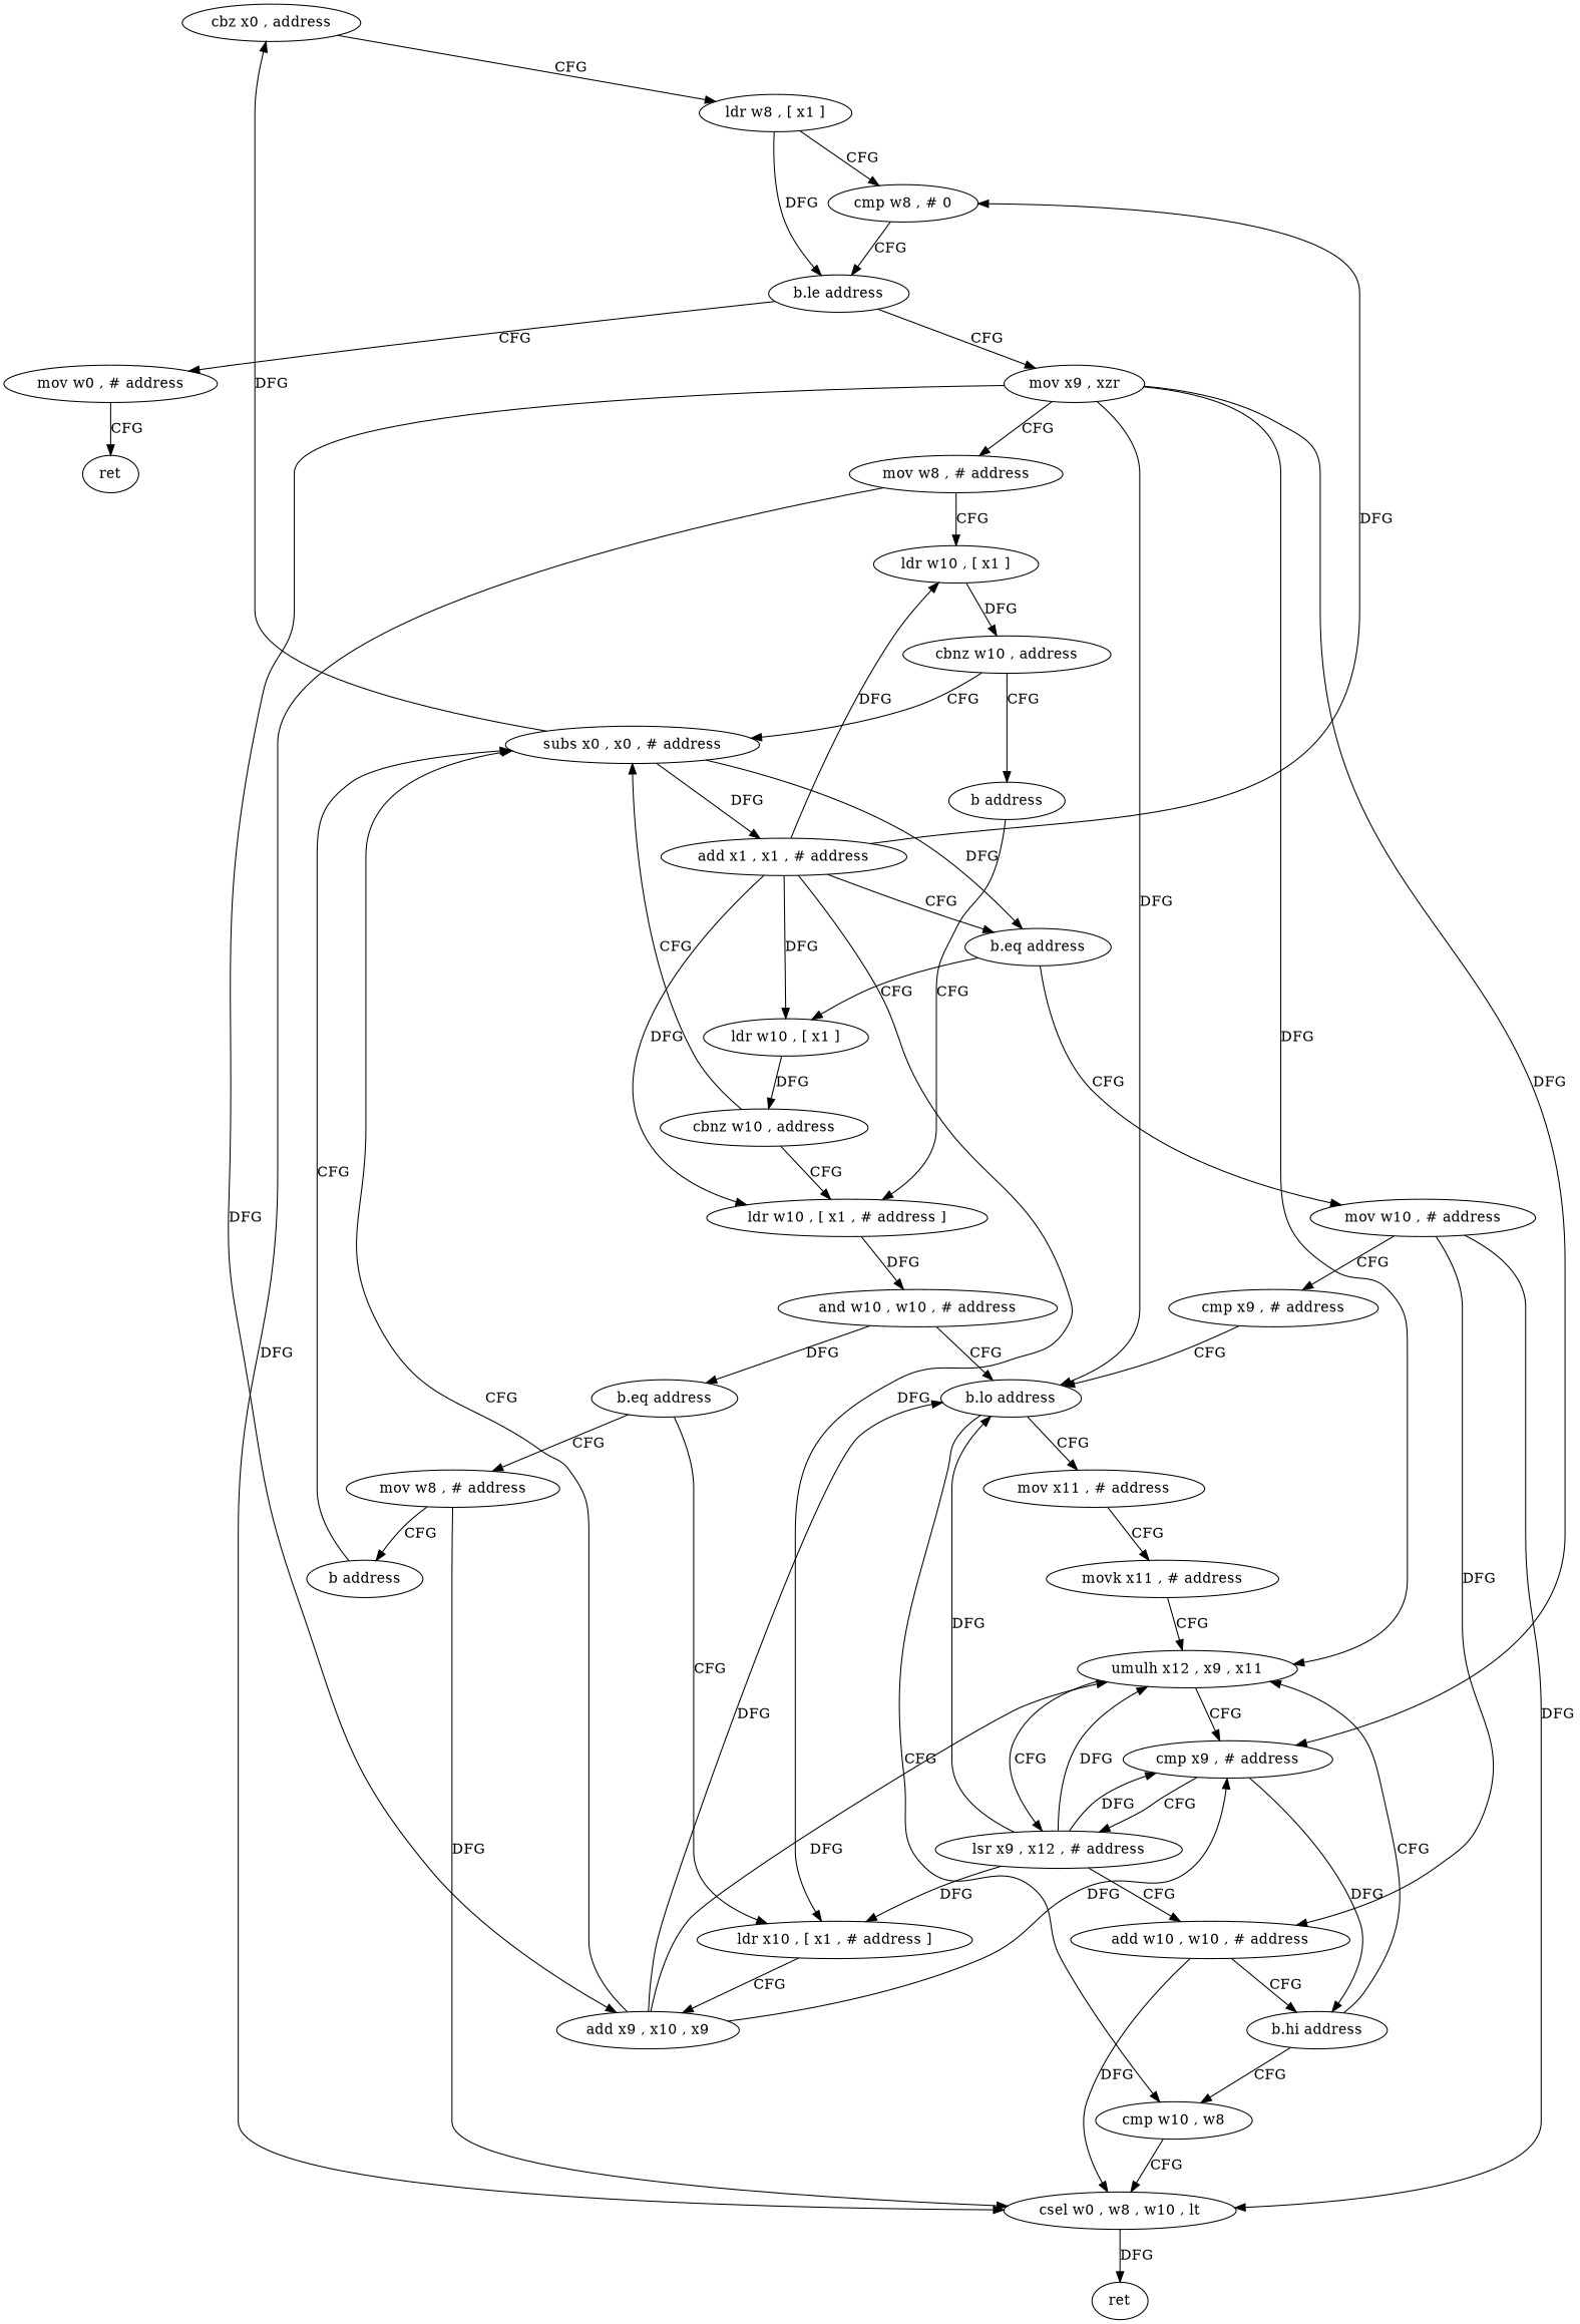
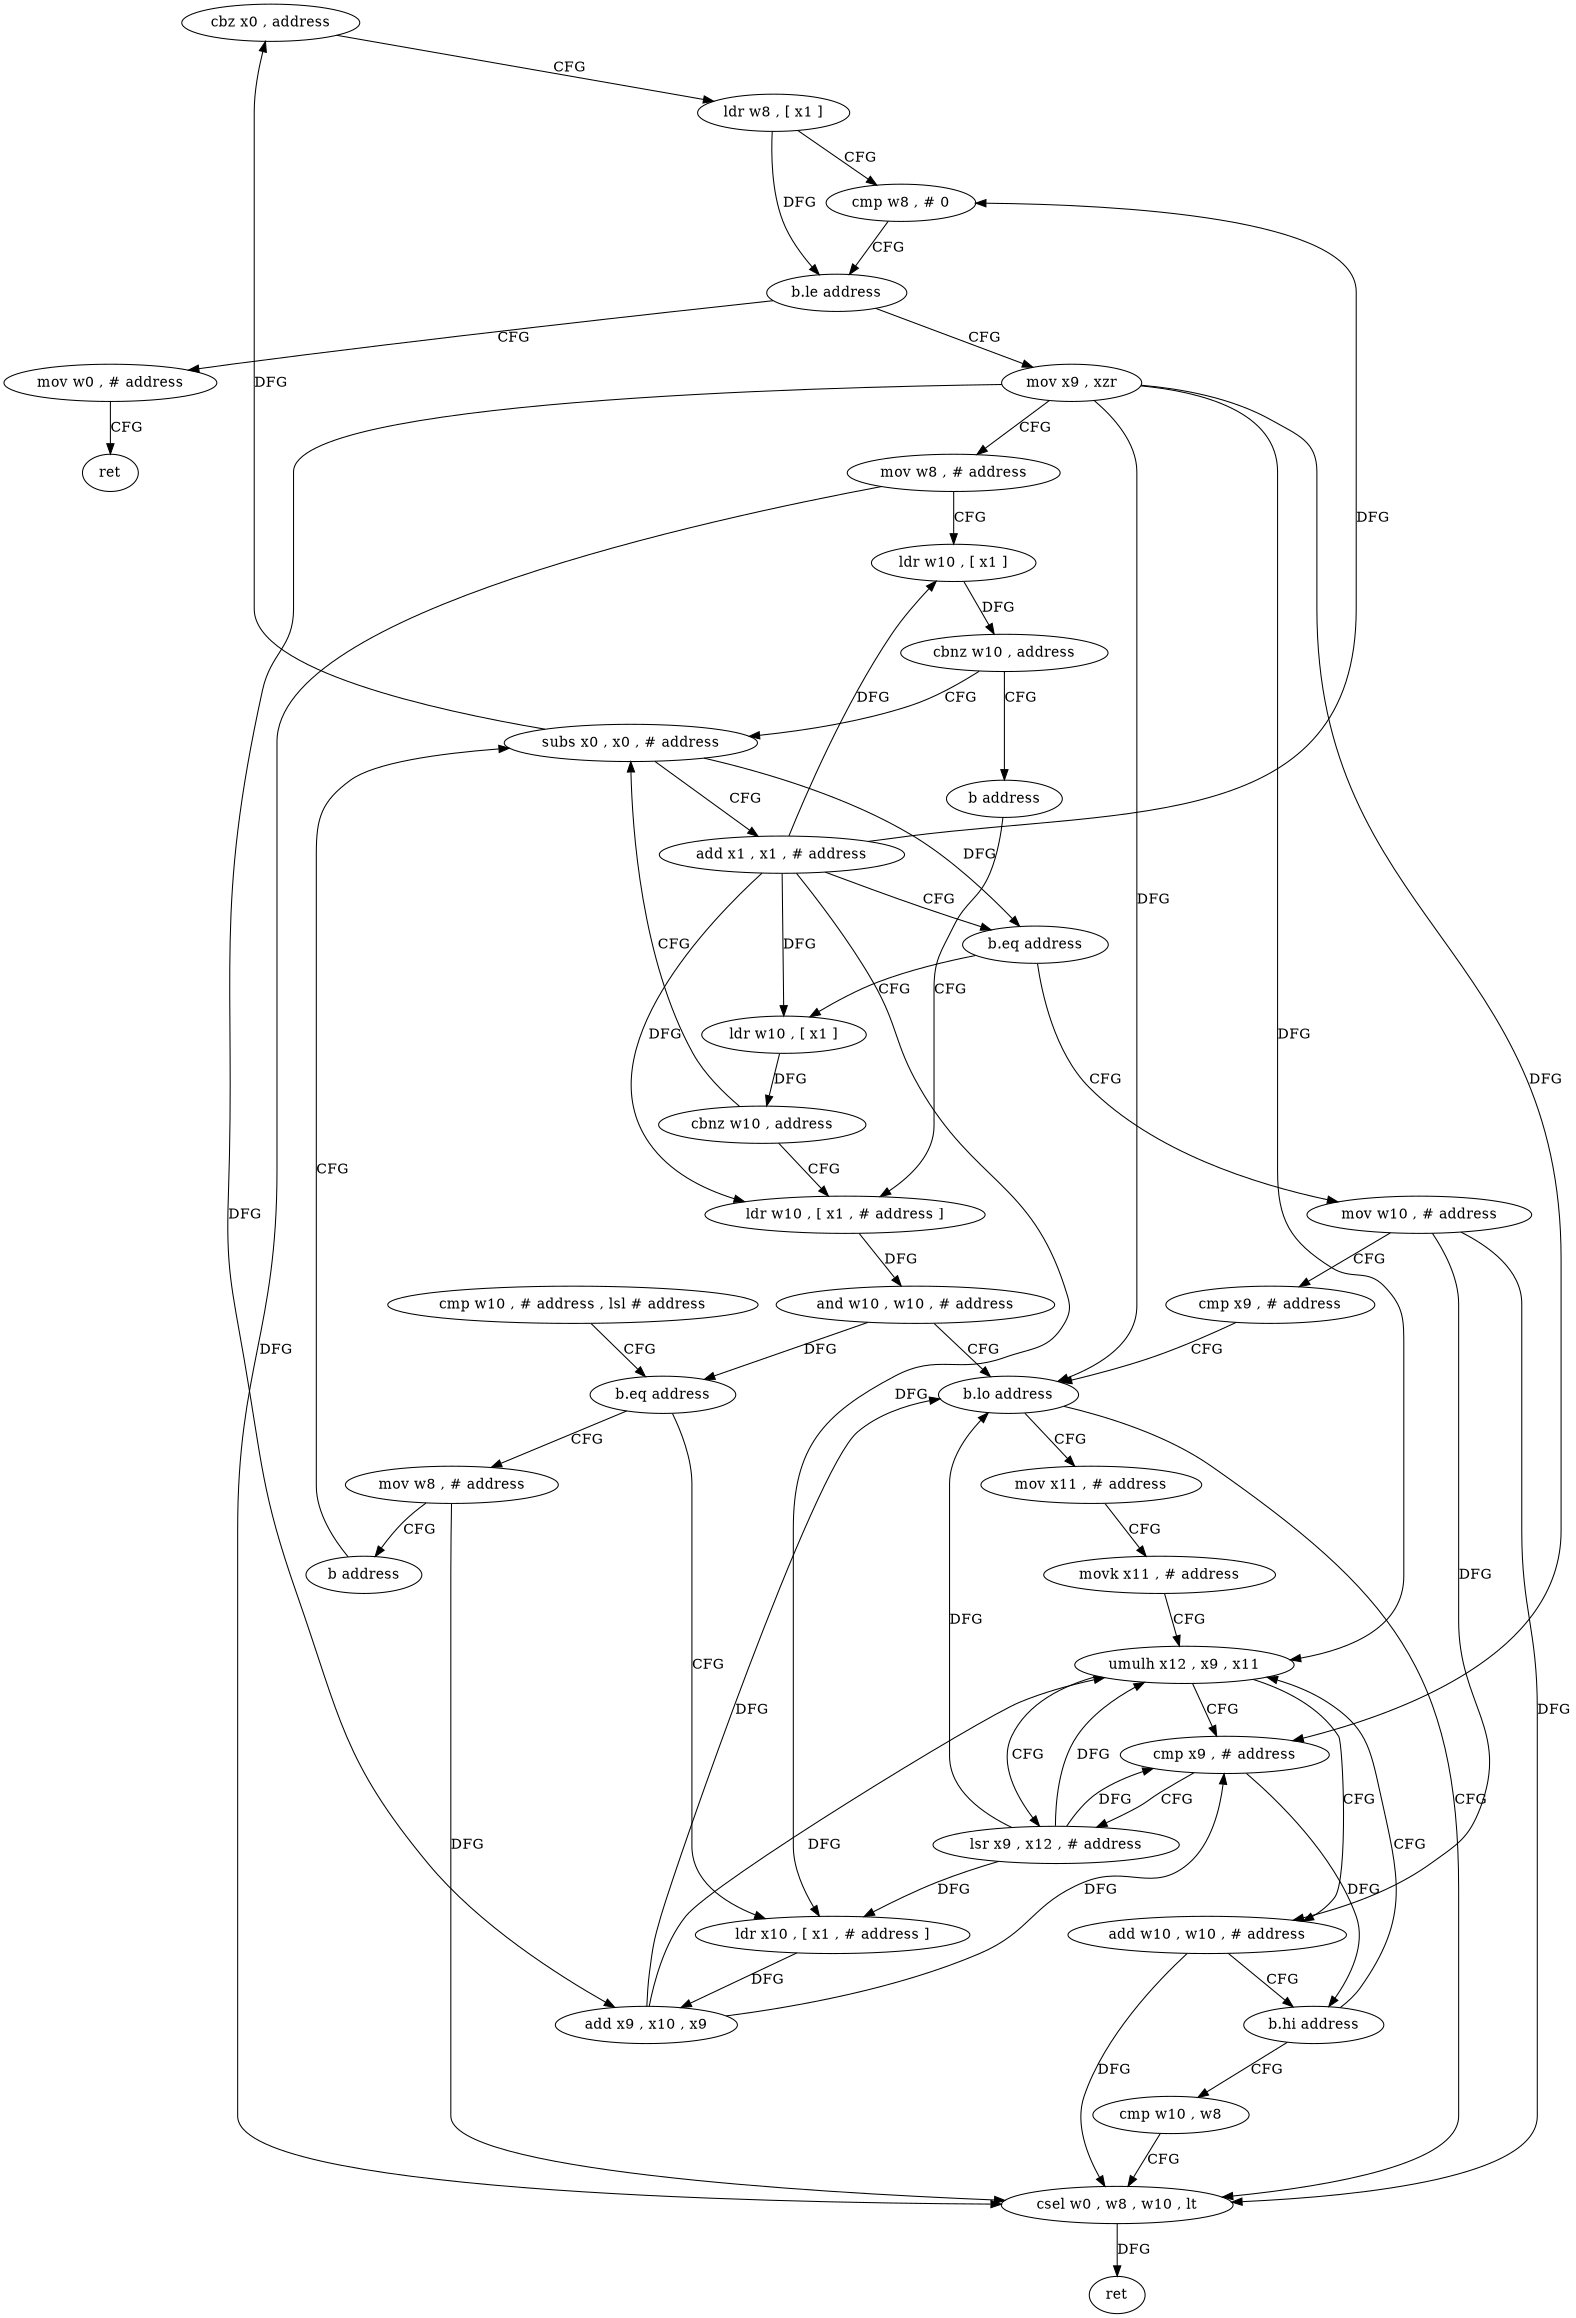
  digraph {
    n1 [label="cbz x0 , address"]
    n2 [label="ldr w8 , [ x1 ]"]
    n3 [label="mov w0 , # address"]
    n4 [label=ret]
    n5 [label="cmp w8 , # 0"]
    n6 [label="b.le address"]
    n7 [label="mov x9 , xzr"]
    n8 [label="mov w8 , # address"]
    n9 [label="b.lo address"]
    n10 [label="umulh x12 , x9 , x11"]
    n11 [label="add x9 , x10 , x9"]
    n12 [label="cmp x9 , # address"]
    n13 [label="ldr w10 , [ x1 ]"]
    n14 [label="csel w0 , w8 , w10 , lt"]
    n15 [label="cmp w10 , w8"]
    n16 [label="mov x11 , # address"]
    n17 [label="lsr x9 , x12 , # address"]
    n18 [label="subs x0 , x0 , # address"]
    n19 [label="b.hi address"]
    n20 [label="cbnz w10 , address"]
    n21 [label=ret]
    n22 [label="b address"]
    n23 [label="add x1 , x1 , # address"]
    n24 [label="b.eq address"]
    n25 [label="ldr w10 , [ x1 , # address ]"]
    n26 [label="ldr w10 , [ x1 ]"]
    n27 [label="ldr x10 , [ x1 , # address ]"]
    n28 [label="mov w10 , # address"]
    n29 [label="and w10 , w10 , # address"]
    n30 [label="cbnz w10 , address"]
    n31 [label="cmp x9 , # address"]
    n32 [label="add w10 , w10 , # address"]
    n33 [label="b.eq address"]
    n34 [label="movk x11 , # address"]
+   n35 [label="cmp w10 , # address , lsl # address"]
    n36 [label="mov w8 , # address"]
    n37 [label="b address"]
    n1 -> n2 [label=CFG]
    n2 -> n5 [label=CFG]
    n2 -> n6 [label=DFG]
    n3 -> n4 [label=CFG]
    n5 -> n6 [label=CFG]
    n6 -> n3 [label=CFG]
    n6 -> n7 [label=CFG]
    n7 -> n8 [label=CFG]
    n7 -> n9 [label=DFG]
    n7 -> n10 [label=DFG]
    n7 -> n11 [label=DFG]
    n7 -> n12 [label=DFG]
    n8 -> n13 [label=CFG]
    n8 -> n14 [label=DFG]
-   n9 -> n15 [label=CFG]
+   n9 -> n14 [label=CFG]
    n9 -> n16 [label=CFG]
    n10 -> n12 [label=CFG]
    n10 -> n17 [label=CFG]
    n11 -> n9 [label=DFG]
    n11 -> n10 [label=DFG]
    n11 -> n12 [label=DFG]
-   n11 -> n18 [label=CFG]
    n12 -> n17 [label=CFG]
    n12 -> n19 [label=DFG]
    n13 -> n20 [label=DFG]
    n14 -> n21 [label=DFG]
    n15 -> n14 [label=CFG]
    n16 -> n34 [label=CFG]
    n17 -> n9 [label=DFG]
    n17 -> n10 [label=DFG]
    n17 -> n12 [label=DFG]
    n17 -> n27 [label=DFG]
-   n17 -> n32 [label=CFG]
+   n10 -> n32 [label=CFG]
    n18 -> n1 [label=DFG]
-   n18 -> n23 [label=DFG]
+   n18 -> n23 [label=CFG]
    n18 -> n24 [label=DFG]
    n19 -> n10 [label=CFG]
    n19 -> n15 [label=CFG]
    n20 -> n18 [label=CFG]
    n20 -> n22 [label=CFG]
    n22 -> n25 [label=CFG]
    n23 -> n5 [label=DFG]
    n23 -> n13 [label=DFG]
    n23 -> n24 [label=CFG]
    n23 -> n25 [label=DFG]
    n23 -> n26 [label=DFG]
    n23 -> n27 [label=DFG]
    n24 -> n26 [label=CFG]
    n24 -> n28 [label=CFG]
    n25 -> n29 [label=DFG]
    n26 -> n30 [label=DFG]
-   n27 -> n11 [label=CFG]
+   n27 -> n11 [label=DFG]
    n28 -> n14 [label=DFG]
    n28 -> n31 [label=CFG]
    n28 -> n32 [label=DFG]
    n29 -> n9 [label=CFG]
    n29 -> n33 [label=DFG]
    n30 -> n18 [label=CFG]
    n30 -> n25 [label=CFG]
    n31 -> n9 [label=CFG]
    n32 -> n14 [label=DFG]
    n32 -> n19 [label=CFG]
    n33 -> n27 [label=CFG]
    n33 -> n36 [label=CFG]
    n34 -> n10 [label=CFG]
+   n35 -> n33 [label=CFG]
    n36 -> n14 [label=DFG]
    n36 -> n37 [label=CFG]
    n37 -> n18 [label=CFG]
  }
